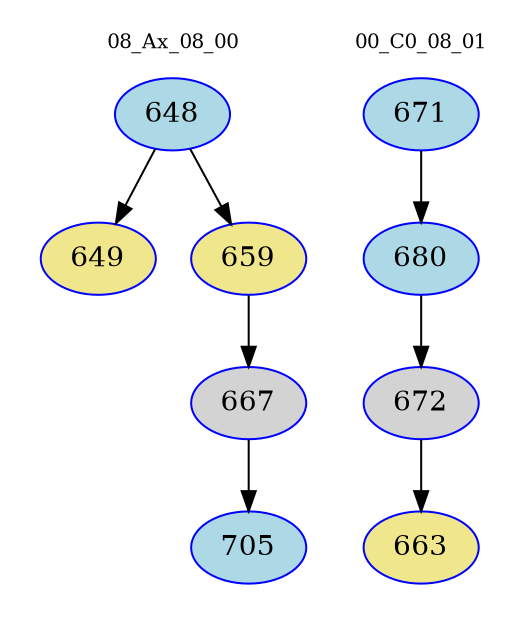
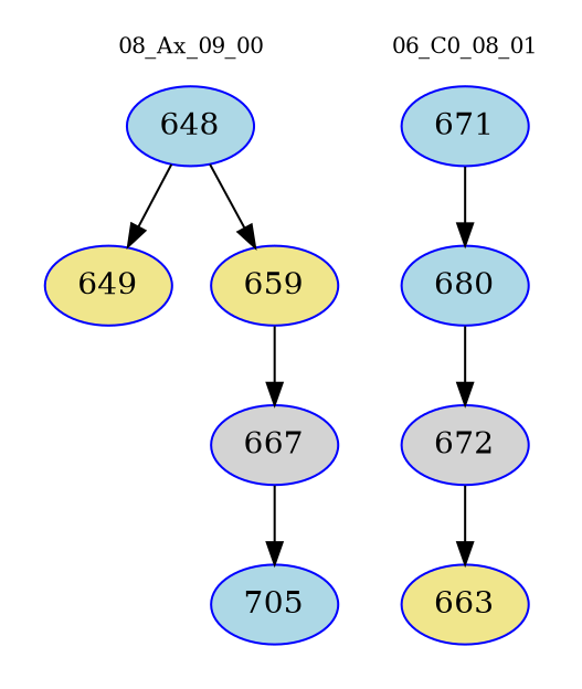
  digraph {
    node [color=blue fillcolor=lightblue style=filled]
    edge [color=black]
    n1 [label=648]
    n2 [fillcolor=khaki label=649]
    n3 [fillcolor=khaki label=659]
    n4 [fillcolor=lightgrey label=667]
    n5 [label=705]
    n6 [label=671]
    n7 [label=680]
    n8 [fillcolor=lightgrey label=672]
    n9 [fillcolor=khaki label=663]
    subgraph cluster_1 {
      color=white
      fontsize=10
-     label="08_Ax_08_00"
+     label="08_Ax_09_00"
      n1
      n2
      n3
      n4
      n5
    }
    subgraph cluster_2 {
      color=white
      fontsize=10
-     label="00_C0_08_01"
+     label="06_C0_08_01"
      n6
      n7
      n8
      n9
    }
    n1 -> n2
    n1 -> n3
    n3 -> n4
    n4 -> n5
    n6 -> n7
    n7 -> n8
    n8 -> n9
  }
